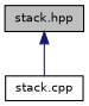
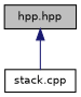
  digraph {
    node [color=black fontname=Helvetica fontsize=10 shape=record style=filled]
-   n1 [fillcolor=grey75 fontcolor=black height=0.2 label="stack.hpp" width=0.4]
+   n1 [fillcolor=grey75 fontcolor=black height=0.2 label="hpp.hpp" width=0.4]
    n2 [fillcolor=white height=0.2 label="stack.cpp" width=0.4]
    n1 -> n2 [color=midnightblue dir=back fontname=Helvetica fontsize=10 labelfontname=Helvetica labelfontsize=10 style=solid]
  }
